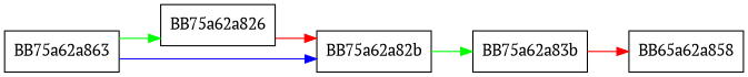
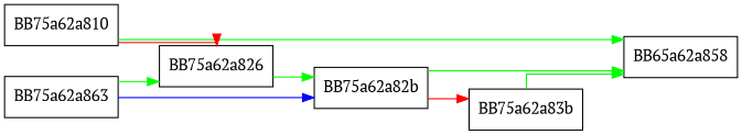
  digraph {
    fontname="PT Serif"
    rankdir=LR
    splines=ortho
    node [fontname="PT Serif" shape=box]
    edge [color=green fontname="PT Serif"]
    n1 [label=BB65a62a858]
+   BB75a62a810
    BB75a62a826
    BB75a62a82b
    BB75a62a863
    BB75a62a83b
-   BB75a62a826 -> BB75a62a82b [color=red]
-   BB75a62a82b -> BB75a62a83b
+   BB75a62a810 -> n1
+   BB75a62a810 -> BB75a62a826 [color=red]
+   BB75a62a826 -> BB75a62a82b
+   BB75a62a82b -> n1
+   BB75a62a82b -> BB75a62a83b [color=red]
    BB75a62a863 -> BB75a62a826
    BB75a62a863 -> BB75a62a82b [color=blue]
-   BB75a62a83b -> n1 [color=red]
+   BB75a62a83b -> n1
  }
